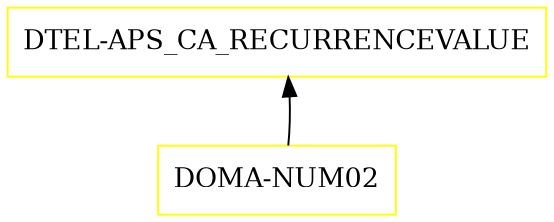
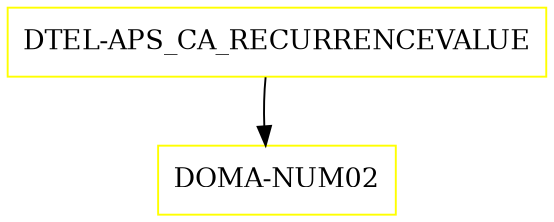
  digraph {
    node [color=yellow shape=box]
    "DTEL-APS_CA_RECURRENCEVALUE"
    "DOMA-NUM02"
-   "DOMA-NUM02" -> "DTEL-APS_CA_RECURRENCEVALUE"
+   "DTEL-APS_CA_RECURRENCEVALUE" -> "DOMA-NUM02"
  }
